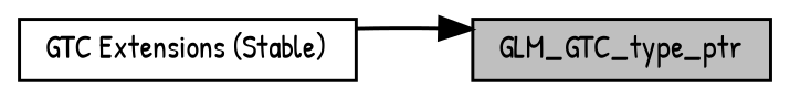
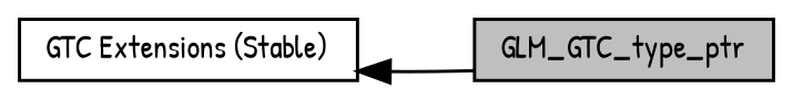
  digraph {
    rankdir=LR
    fontname="Patrick Hand"
    node [color=black fontname="Patrick Hand" fontsize=10 shape=box style=filled]
    n1 [fillcolor=white height=0.2 label="GTC Extensions (Stable)" width=0.4]
    n2 [fillcolor=grey75 fontcolor=black height=0.2 label=GLM_GTC_type_ptr width=0.4]
-   n2 -> n1 [dir=back fontname="Patrick Hand" fontsize=10 labelfontname=Helvetica labelfontsize=10 shape=plaintext style=solid]
+   n1 -> n2 [dir=back fontname="Patrick Hand" fontsize=10 labelfontname=Helvetica labelfontsize=10 shape=plaintext style=solid]
  }
